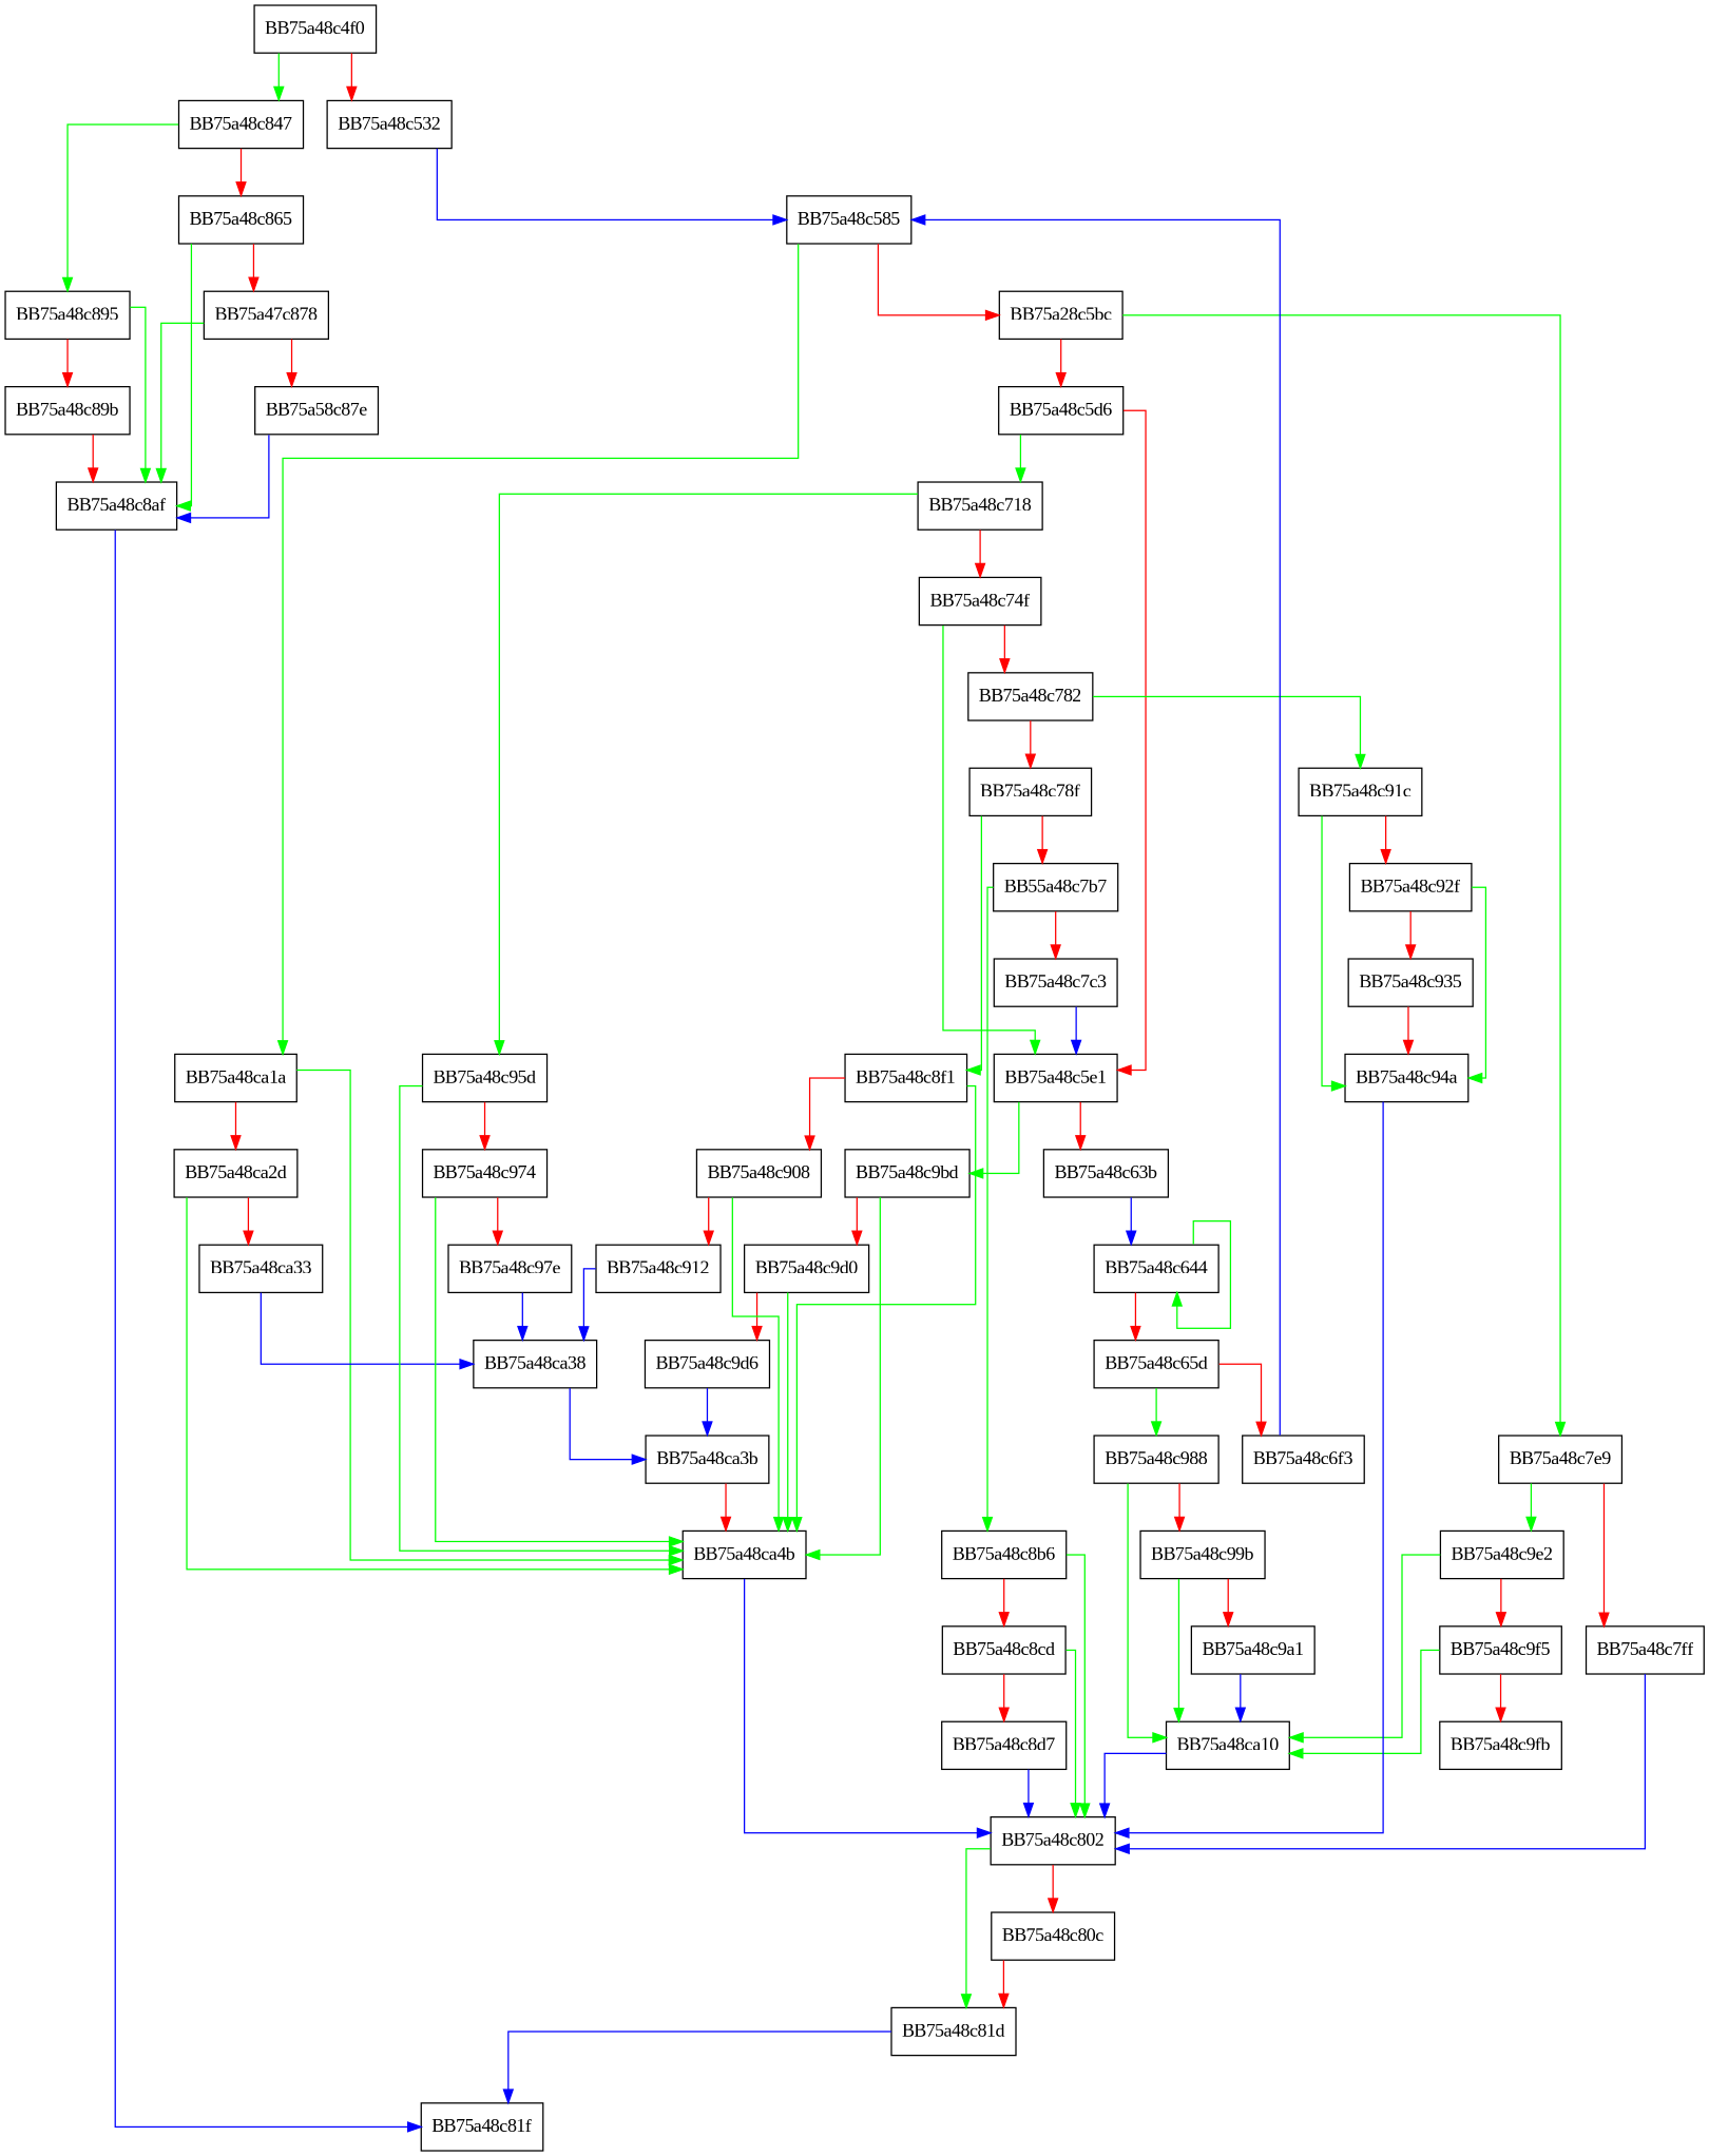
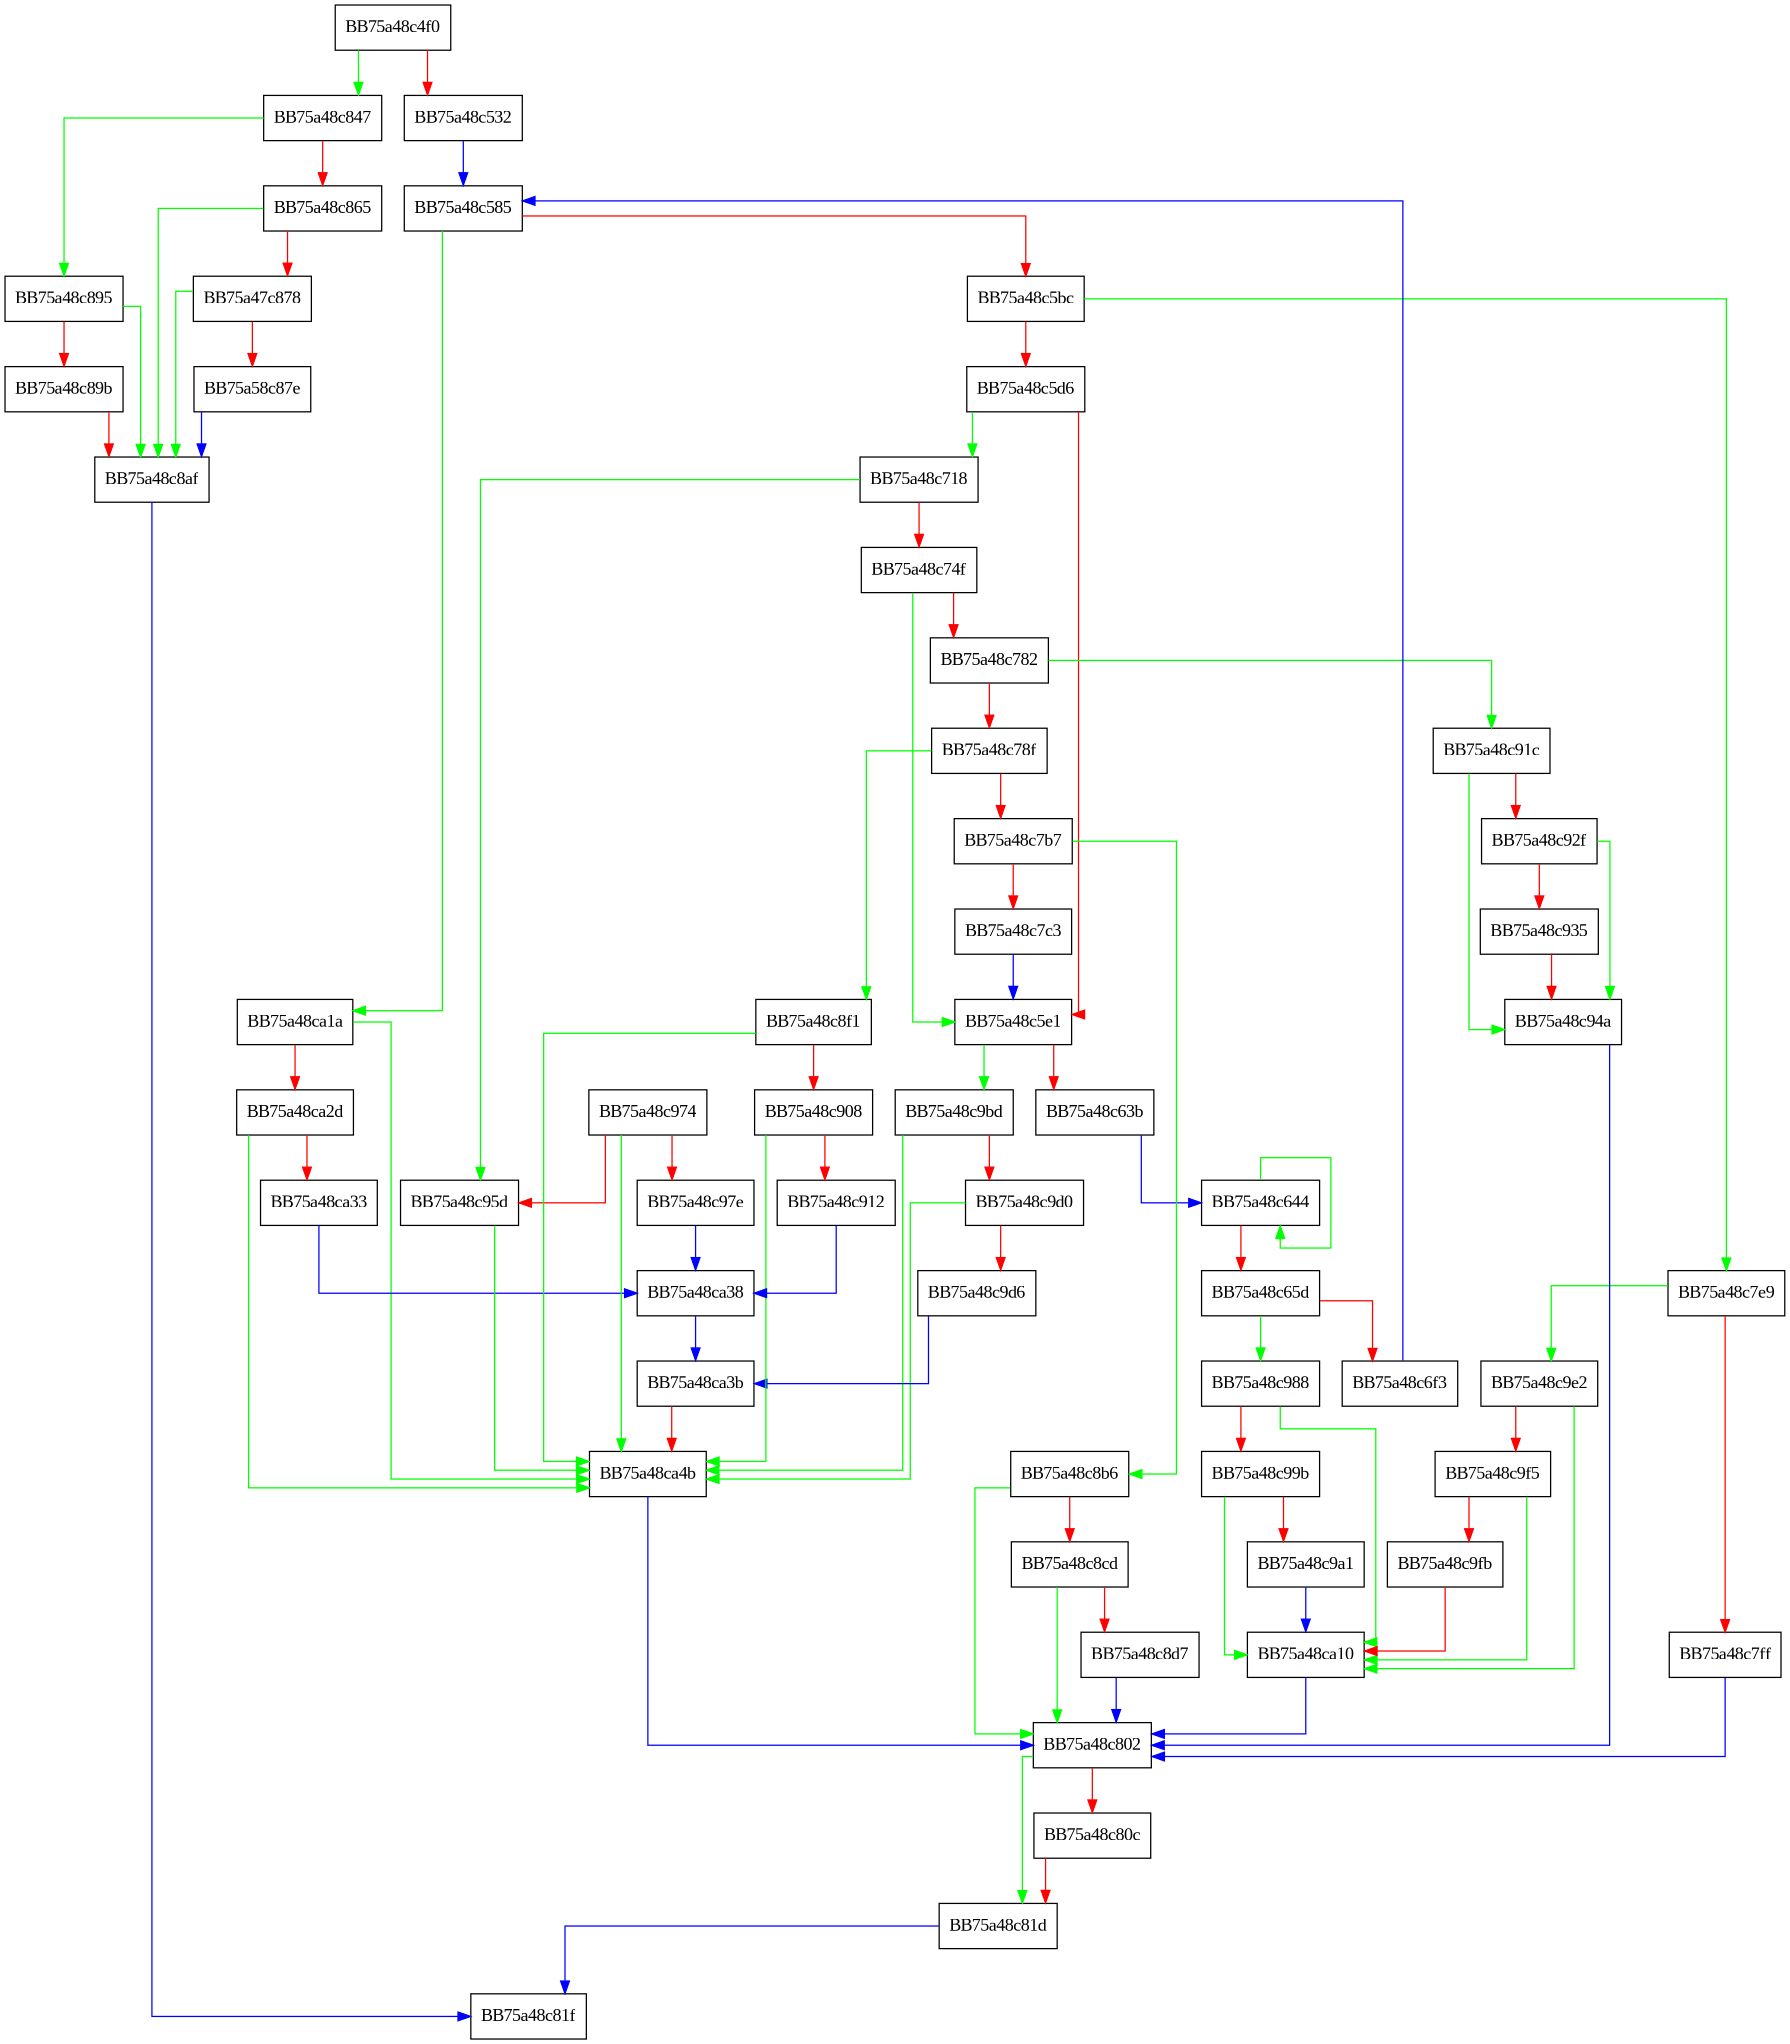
  digraph {
    fontname="Liberation Serif"
    splines=ortho
    node [fontname="Liberation Serif" shape=box]
    edge [color=red fontname="Liberation Serif"]
    BB75a48c4f0
    BB75a48c847
    BB75a48c532
    BB75a48c895
    BB75a48c865
    BB75a48c585
    BB75a48c8af
    BB75a48c89b
    n9 [label=BB75a47c878]
    BB75a48ca1a
-   BB75a48c5bc [label=BB75a28c5bc]
+   BB75a48c5bc
    BB75a48ca4b
    BB75a48ca2d
    BB75a48c7e9
    BB75a48c5d6
    BB75a48c802
    BB75a48ca33
    BB75a48c9e2
    BB75a48c7ff
    BB75a48c718
    BB75a48c5e1
    BB75a48ca10
    BB75a48c9f5
    BB75a48c95d
    BB75a48c74f
    BB75a48c9bd
    BB75a48c63b
    BB75a48c974
    BB75a48c782
    BB75a48c9d0
    BB75a48c644
    BB75a48c9d6
    BB75a48c65d
    BB75a48c988
    BB75a48c6f3
    BB75a48c99b
    BB75a48c9a1
    BB75a48c97e
    BB75a48c91c
    BB75a48c78f
    BB75a48c94a
    BB75a48c92f
    BB75a48c8f1
-   BB75a48c7b7 [label=BB55a48c7b7]
+   BB75a48c7b7
    BB75a48c935
    BB75a48c908
    BB75a48c8b6
    BB75a48c7c3
    BB75a48c912
    BB75a48c8cd
    BB75a48c81d
    BB75a48c80c
    BB75a48c8d7
    BB75a48c9fb
    BB75a48c81f
    n56 [label=BB75a58c87e]
    BB75a48ca38
    BB75a48ca3b
    BB75a48c4f0 -> BB75a48c847 [color=green]
    BB75a48c4f0 -> BB75a48c532
    BB75a48c847 -> BB75a48c895 [color=green]
    BB75a48c847 -> BB75a48c865
    BB75a48c532 -> BB75a48c585 [color=blue]
    BB75a48c895 -> BB75a48c8af [color=green]
    BB75a48c895 -> BB75a48c89b
    BB75a48c865 -> BB75a48c8af [color=green]
    BB75a48c865 -> n9
    BB75a48c585 -> BB75a48ca1a [color=green]
    BB75a48c585 -> BB75a48c5bc
    BB75a48c8af -> BB75a48c81f [color=blue]
    BB75a48c89b -> BB75a48c8af
    n9 -> BB75a48c8af [color=green]
    n9 -> n56
    BB75a48ca1a -> BB75a48ca4b [color=green]
    BB75a48ca1a -> BB75a48ca2d
    BB75a48c5bc -> BB75a48c7e9 [color=green]
    BB75a48c5bc -> BB75a48c5d6
    BB75a48ca4b -> BB75a48c802 [color=blue]
    BB75a48ca2d -> BB75a48ca4b [color=green]
    BB75a48ca2d -> BB75a48ca33
    BB75a48c7e9 -> BB75a48c9e2 [color=green]
    BB75a48c7e9 -> BB75a48c7ff
    BB75a48c5d6 -> BB75a48c718 [color=green]
    BB75a48c5d6 -> BB75a48c5e1
    BB75a48c802 -> BB75a48c81d [color=green]
    BB75a48c802 -> BB75a48c80c
    BB75a48ca33 -> BB75a48ca38 [color=blue]
    BB75a48c9e2 -> BB75a48ca10 [color=green]
    BB75a48c9e2 -> BB75a48c9f5
    BB75a48c7ff -> BB75a48c802 [color=blue]
    BB75a48c718 -> BB75a48c95d [color=green]
    BB75a48c718 -> BB75a48c74f
    BB75a48c5e1 -> BB75a48c9bd [color=green]
    BB75a48c5e1 -> BB75a48c63b
    BB75a48ca10 -> BB75a48c802 [color=blue]
    BB75a48c9f5 -> BB75a48ca10 [color=green]
    BB75a48c9f5 -> BB75a48c9fb
    BB75a48c95d -> BB75a48ca4b [color=green]
-   BB75a48c95d -> BB75a48c974
+   BB75a48c974 -> BB75a48c95d
    BB75a48c74f -> BB75a48c5e1 [color=green]
    BB75a48c74f -> BB75a48c782
    BB75a48c9bd -> BB75a48ca4b [color=green]
    BB75a48c9bd -> BB75a48c9d0
    BB75a48c63b -> BB75a48c644 [color=blue]
    BB75a48c974 -> BB75a48ca4b [color=green]
    BB75a48c974 -> BB75a48c97e
    BB75a48c782 -> BB75a48c91c [color=green]
    BB75a48c782 -> BB75a48c78f
    BB75a48c9d0 -> BB75a48ca4b [color=green]
    BB75a48c9d0 -> BB75a48c9d6
    BB75a48c644 -> BB75a48c644 [color=green]
    BB75a48c644 -> BB75a48c65d
    BB75a48c9d6 -> BB75a48ca3b [color=blue]
    BB75a48c65d -> BB75a48c988 [color=green]
    BB75a48c65d -> BB75a48c6f3
    BB75a48c988 -> BB75a48ca10 [color=green]
    BB75a48c988 -> BB75a48c99b
    BB75a48c6f3 -> BB75a48c585 [color=blue]
    BB75a48c99b -> BB75a48ca10 [color=green]
    BB75a48c99b -> BB75a48c9a1
    BB75a48c9a1 -> BB75a48ca10 [color=blue]
    BB75a48c97e -> BB75a48ca38 [color=blue]
    BB75a48c91c -> BB75a48c94a [color=green]
    BB75a48c91c -> BB75a48c92f
    BB75a48c78f -> BB75a48c8f1 [color=green]
    BB75a48c78f -> BB75a48c7b7
    BB75a48c94a -> BB75a48c802 [color=blue]
    BB75a48c92f -> BB75a48c94a [color=green]
    BB75a48c92f -> BB75a48c935
    BB75a48c8f1 -> BB75a48ca4b [color=green]
    BB75a48c8f1 -> BB75a48c908
    BB75a48c7b7 -> BB75a48c8b6 [color=green]
    BB75a48c7b7 -> BB75a48c7c3
    BB75a48c935 -> BB75a48c94a
    BB75a48c908 -> BB75a48ca4b [color=green]
    BB75a48c908 -> BB75a48c912
    BB75a48c8b6 -> BB75a48c802 [color=green]
    BB75a48c8b6 -> BB75a48c8cd
    BB75a48c7c3 -> BB75a48c5e1 [color=blue]
    BB75a48c912 -> BB75a48ca38 [color=blue]
    BB75a48c8cd -> BB75a48c802 [color=green]
    BB75a48c8cd -> BB75a48c8d7
    BB75a48c81d -> BB75a48c81f [color=blue]
    BB75a48c80c -> BB75a48c81d
    BB75a48c8d7 -> BB75a48c802 [color=blue]
+   BB75a48c9fb -> BB75a48ca10
    n56 -> BB75a48c8af [color=blue]
    BB75a48ca38 -> BB75a48ca3b [color=blue]
    BB75a48ca3b -> BB75a48ca4b
  }
